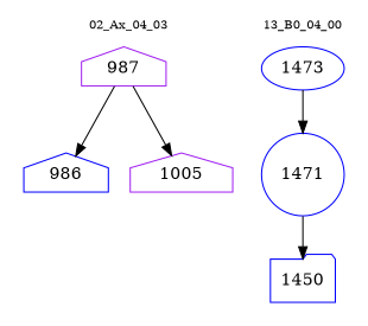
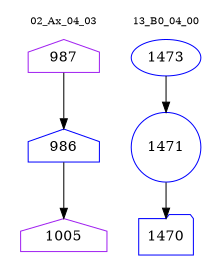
  digraph {
    node [color=blue shape=house]
    edge [color=black]
    n1 [color=purple label=987]
    n2 [label=986]
    n3 [color=purple label=1005]
    n4 [label=1473 shape=ellipse]
    n5 [label=1471 shape=circle]
-   n6 [label=1450 shape=folder]
+   n6 [label=1470 shape=folder]
    subgraph cluster_1 {
      color=white
      fontsize=10
      label="02_Ax_04_03"
      n1
      n2
      n3
    }
    subgraph cluster_2 {
      color=white
      fontsize=10
      label="13_B0_04_00"
      n4
      n5
      n6
    }
    n1 -> n2
-   n1 -> n3
+   n2 -> n3
    n4 -> n5
    n5 -> n6
  }
